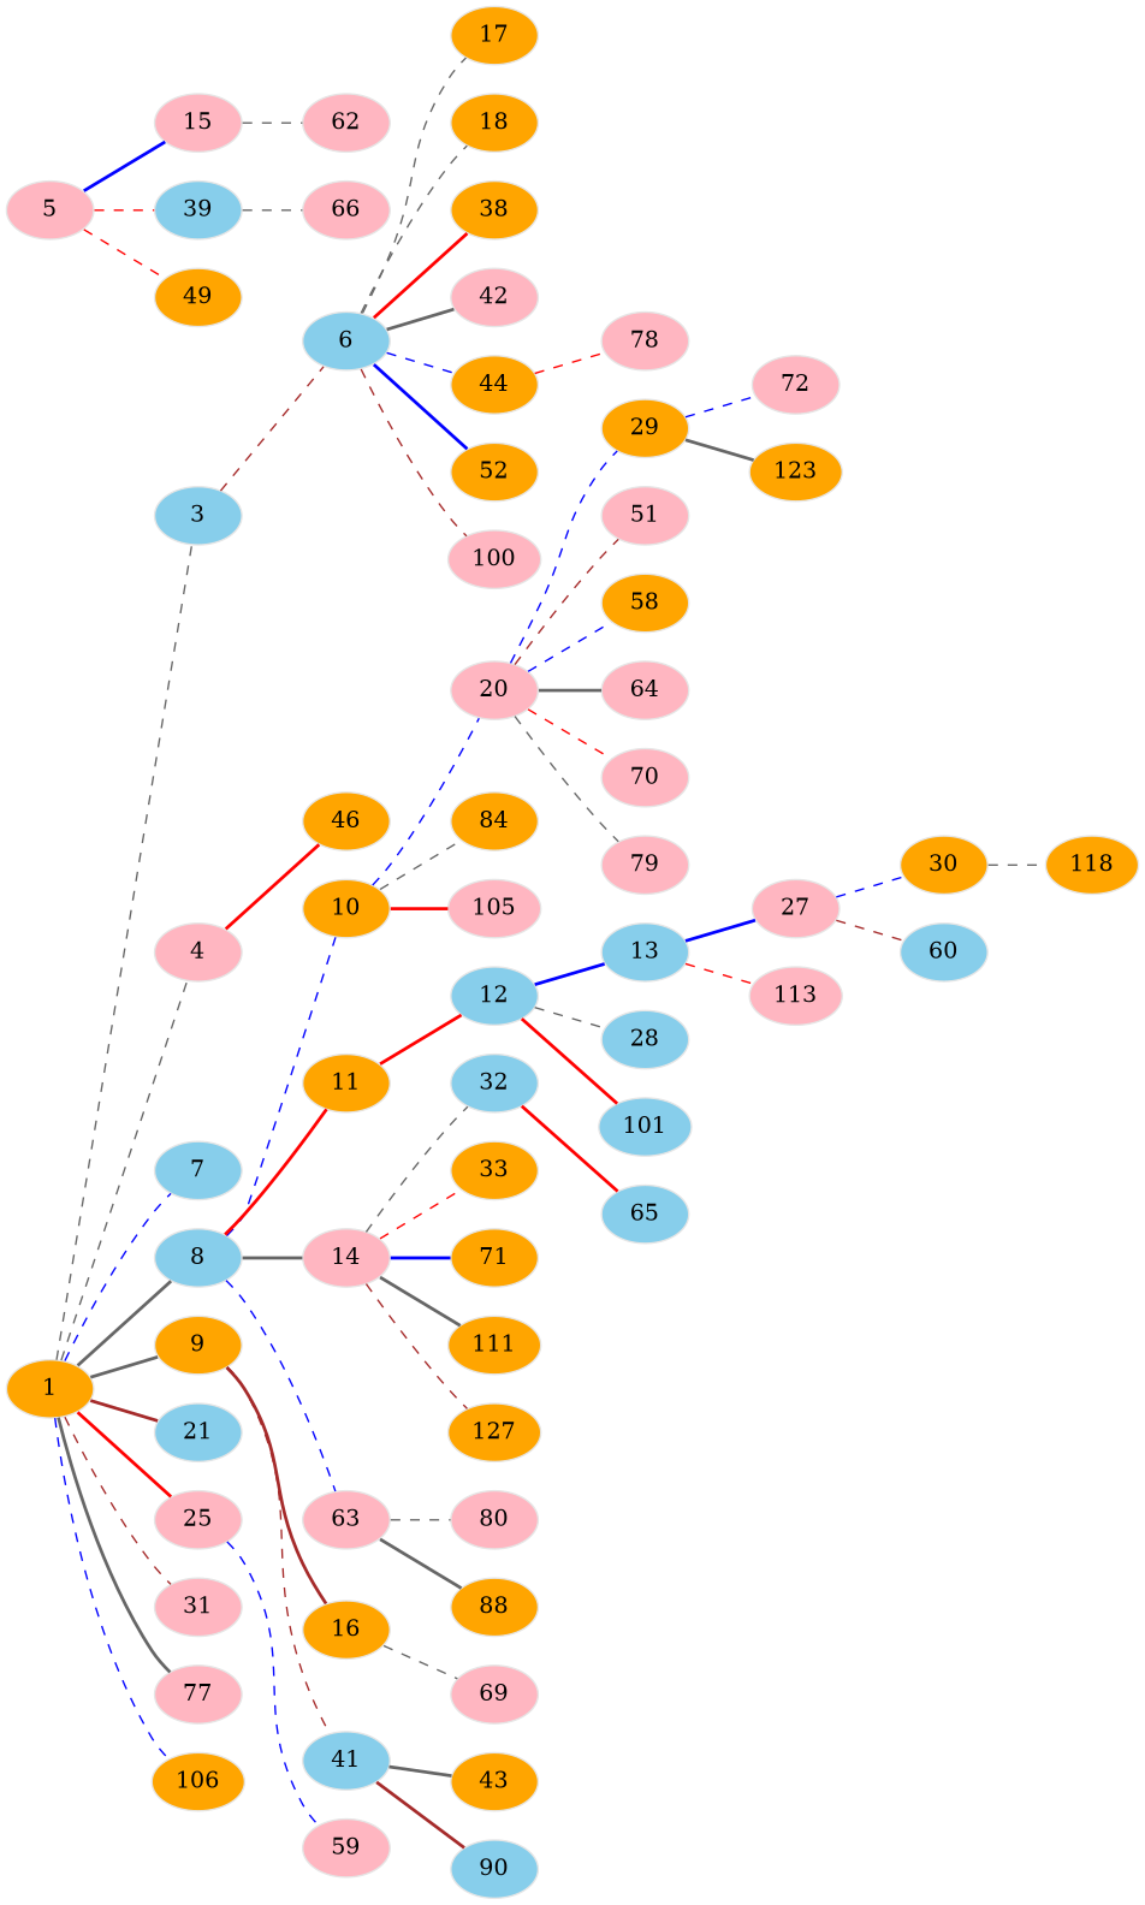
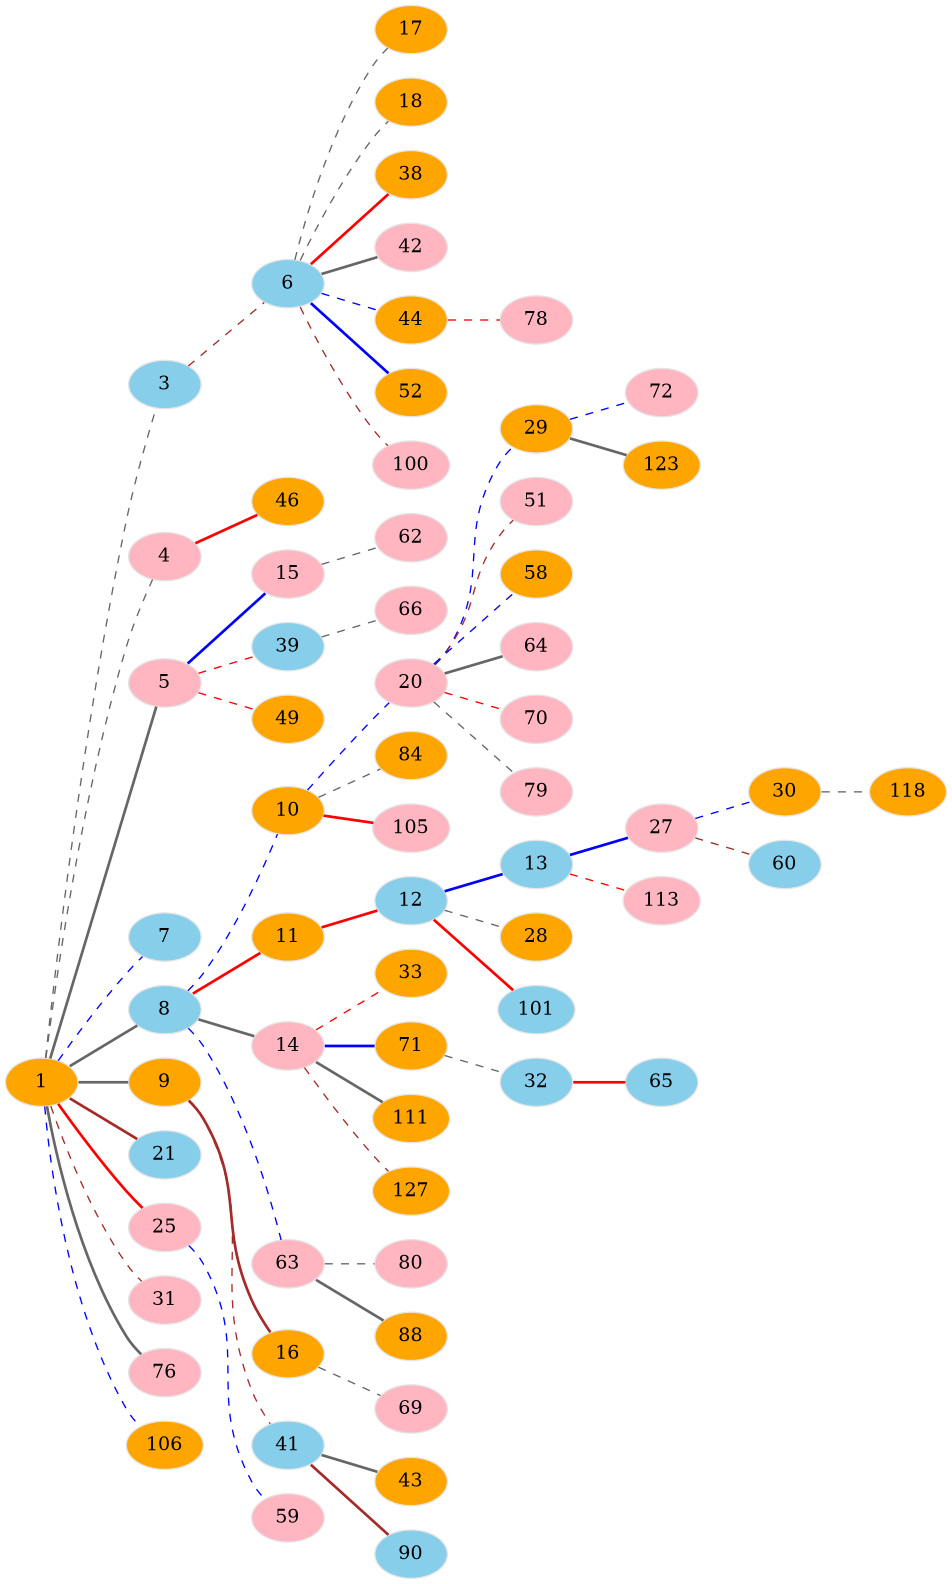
  graph {
    rankdir=LR
    node [color=gray90 fillcolor=orange style=filled]
    edge [color=gray40 style=dashed]
    1 [super="+2"]
    3 [fillcolor=skyblue super="+75+131"]
    4 [fillcolor=lightpink super="+74"]
    5 [fillcolor=lightpink]
    7 [fillcolor=skyblue super="+77+81+40"]
    8 [fillcolor=skyblue super="+119+19+23+24+26"]
    9
    21 [fillcolor=skyblue]
    25 [fillcolor=lightpink super="+73+45+126"]
    31 [fillcolor=lightpink super="+37"]
-   76 [fillcolor=lightpink super="+87" label=77]
+   76 [fillcolor=lightpink super="+87"]
    106
    6 [fillcolor=skyblue super="+67"]
    46
    15 [fillcolor=lightpink super="+99"]
    39 [fillcolor=skyblue]
    49
    10
    11 [super="+95"]
    14 [fillcolor=lightpink]
    63 [fillcolor=lightpink]
    16
    41 [fillcolor=skyblue]
    59 [fillcolor=lightpink]
    17
    18 [super="+55"]
    38 [super="+128"]
    42 [fillcolor=lightpink]
    44
    52 [super="+68"]
    100 [fillcolor=lightpink]
    62 [fillcolor=lightpink]
    66 [fillcolor=lightpink super="+94"]
    78 [fillcolor=lightpink super="+112+85+93"]
    20 [fillcolor=lightpink super="+22+54"]
    84 [super="+109"]
    105 [fillcolor=lightpink]
    12 [fillcolor=skyblue]
    32 [fillcolor=skyblue super="+53+116+34"]
    33 [super="+110+98+61"]
    71 [super="+108"]
    111
    n43 [label=127]
    80 [fillcolor=lightpink super="+83"]
    88 [super="+97"]
    69 [fillcolor=lightpink]
    43 [super="+92"]
    90 [fillcolor=skyblue]
    29 [super="+36+50+35"]
    51 [fillcolor=lightpink]
    58
    64 [fillcolor=lightpink]
    70 [fillcolor=lightpink]
    79 [fillcolor=lightpink]
    13 [fillcolor=skyblue]
-   28 [fillcolor=skyblue super="+47"]
+   28 [super="+47"]
    101 [fillcolor=skyblue]
    27 [fillcolor=lightpink super="+96+86"]
    113 [fillcolor=lightpink]
    30
    60 [fillcolor=skyblue]
    65 [fillcolor=skyblue super="+104"]
    72 [fillcolor=lightpink]
    123
    118
    1 -- 3
    1 -- 4
+   1 -- 5 [style=bold]
    1 -- 7 [color=blue]
    1 -- 8 [style=bold]
    1 -- 9 [style=bold]
    1 -- 21 [color=brown style=bold]
    1 -- 25 [color=red style=bold]
    1 -- 31 [color=brown]
    1 -- 76 [style=bold]
    1 -- 106 [color=blue]
    3 -- 6 [color=brown]
    4 -- 46 [color=red style=bold]
    5 -- 15 [color=blue style=bold]
    5 -- 39 [color=red]
    5 -- 49 [color=red]
    8 -- 10 [color=blue]
    8 -- 11 [color=red style=bold]
    8 -- 14 [style=bold]
    8 -- 63 [color=blue]
    9 -- 16 [color=brown style=bold]
    9 -- 41 [color=brown]
    25 -- 59 [color=blue]
    6 -- 17
    6 -- 18
    6 -- 38 [color=red style=bold]
    6 -- 42 [style=bold]
    6 -- 44 [color=blue]
    6 -- 52 [color=blue style=bold]
    6 -- 100 [color=brown]
    15 -- 62
    39 -- 66
    10 -- 20 [color=blue]
    10 -- 84
    10 -- 105 [color=red style=bold]
    11 -- 12 [color=red style=bold]
-   14 -- 32
+   71 -- 32
    14 -- 33 [color=red]
    14 -- 71 [color=blue style=bold]
    14 -- 111 [style=bold]
    14 -- n43 [color=brown]
    63 -- 80
    63 -- 88 [style=bold]
    16 -- 69
    41 -- 43 [style=bold]
    41 -- 90 [color=brown style=bold]
    44 -- 78 [color=red]
    20 -- 29 [color=blue]
    20 -- 51 [color=brown]
    20 -- 58 [color=blue]
    20 -- 64 [style=bold]
    20 -- 70 [color=red]
    20 -- 79
    12 -- 13 [color=blue style=bold]
    12 -- 28
    12 -- 101 [color=red style=bold]
    32 -- 65 [color=red style=bold]
    29 -- 72 [color=blue]
    29 -- 123 [style=bold]
    13 -- 27 [color=blue style=bold]
    13 -- 113 [color=red]
    27 -- 30 [color=blue]
    27 -- 60 [color=brown]
    30 -- 118
  }
